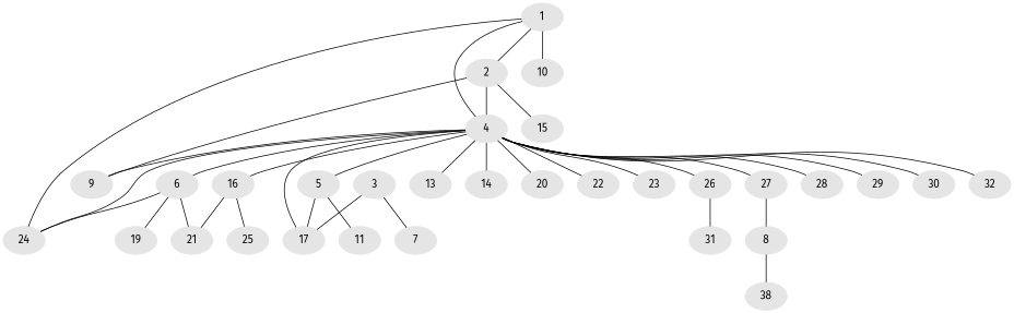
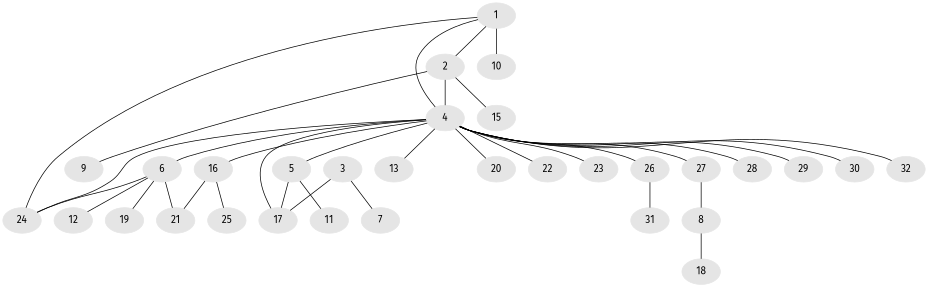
  graph {
    fontname="Fira Sans"
    node [color=gray90 fontname="Fira Sans" style=filled]
    edge [fontname="Fira Sans" weight=1.0]
    1
    2
    4
    10
    24
    9
    15
    17
    5
    6
    13
-   14
    16
    20
    22
    23
    26
    27
    28
    29
    30
    32
    3
    7
    11
+   12
    19
    21
    8
-   18 [label=38]
+   18
    25
    31
    1 -- 2
    1 -- 4
    1 -- 10 [weight=4.0]
    1 -- 24
    2 -- 4
    2 -- 9
    2 -- 15
    4 -- 24
-   4 -- 9
    4 -- 17
    4 -- 5
    4 -- 6
    4 -- 13
-   4 -- 14
    4 -- 16
    4 -- 20
    4 -- 22
    4 -- 23
    4 -- 26
    4 -- 27
    4 -- 28
    4 -- 29
    4 -- 30
    4 -- 32
    5 -- 17
    5 -- 11 [weight=2.0]
    6 -- 24
+   6 -- 12
    6 -- 19
    6 -- 21 [weight=2.0]
    16 -- 21
    16 -- 25
    26 -- 31
    27 -- 8
    3 -- 17
    3 -- 7 [weight=2.0]
    8 -- 18
  }
